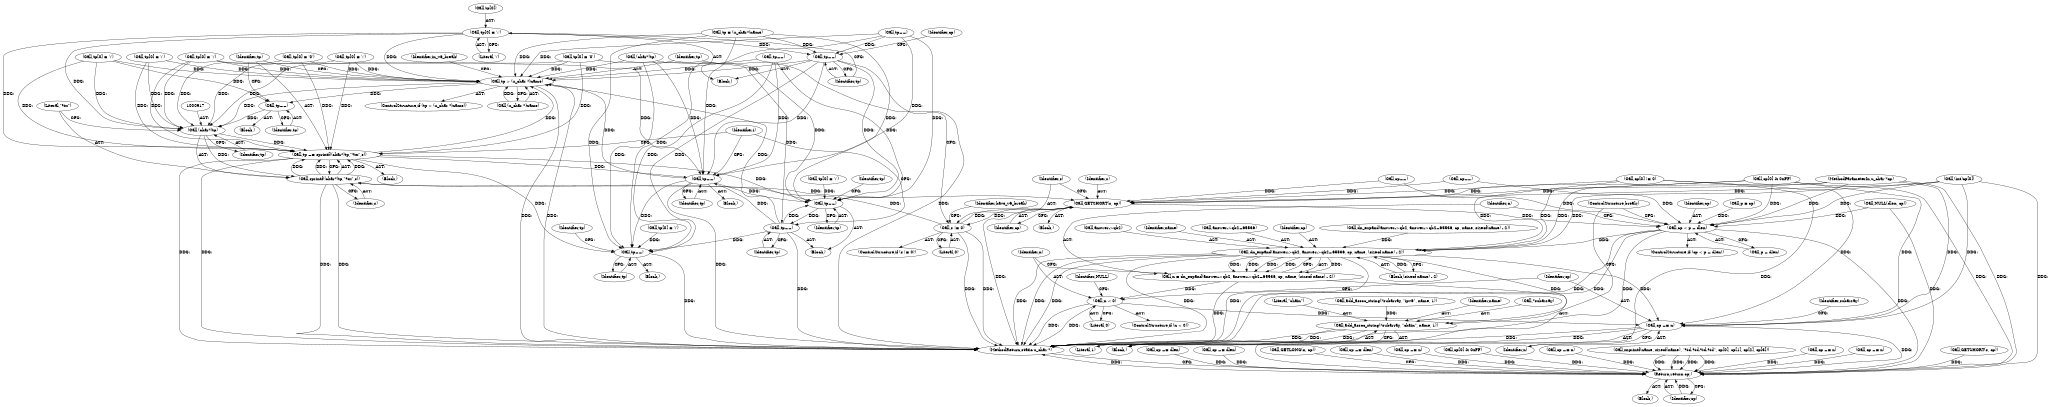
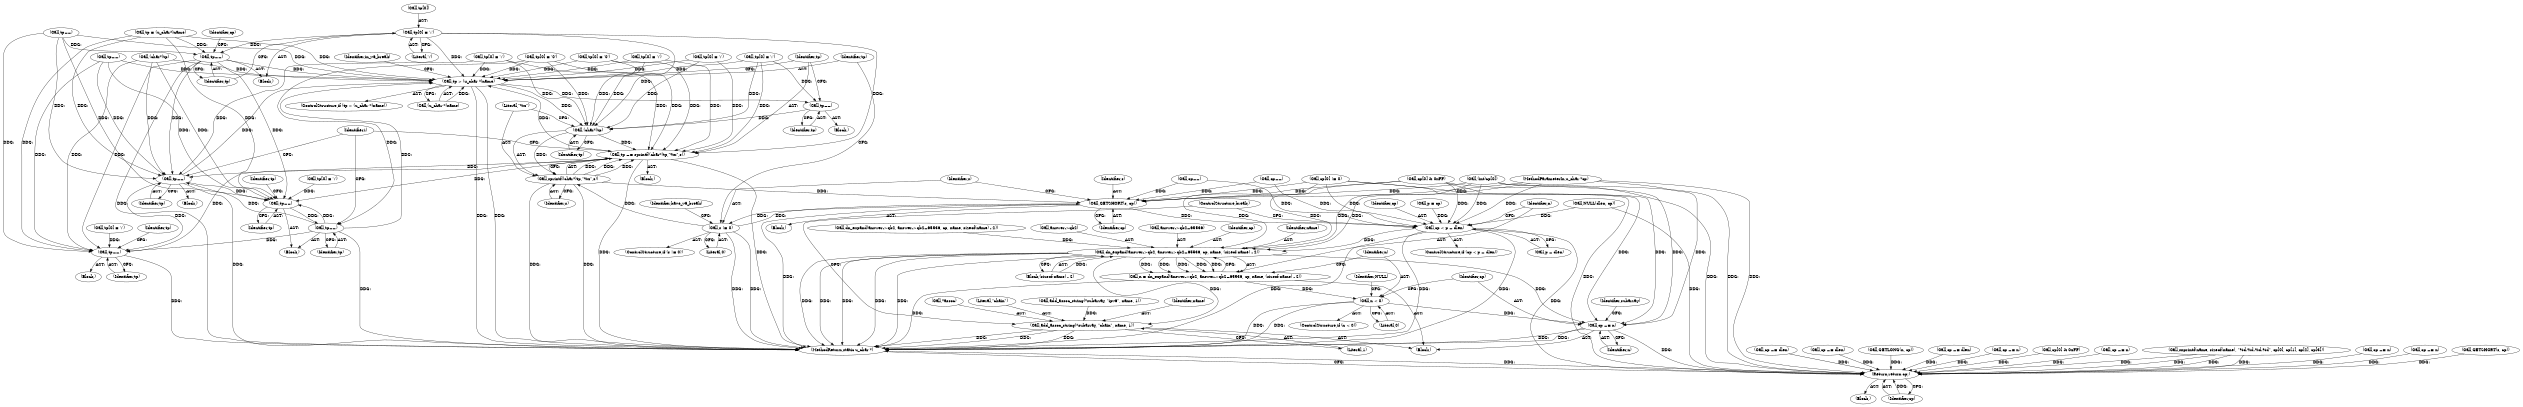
  digraph {
    n1 [label="(Call,tp[0] = ':')"]
    n2 [label="(Call,tp++)"]
    n3 [label="(Call,tp > (u_char *)name)"]
    n4 [label="(Call,(char*)tp)"]
    n5 [label="(Call,tp += sprintf((char*)tp,\"%x\",s))"]
    n6 [label="(Block,)"]
    n7 [label="(Literal,':')"]
    n8 [label="(Call,tp++)"]
    n9 [label="(Call,tp++)"]
    n10 [label="(Call,tp++)"]
    n11 [label="(Identifier,tp)"]
    n12 [label="(MethodReturn,static u_char *)"]
    n13 [label="(Call,tp++)"]
    n14 [label="(ControlStructure,if (tp > (u_char *)name))"]
    n15 [label="(Call,(u_char *)name)"]
    n16 [label="(Call,sprintf((char*)tp,\"%x\",s))"]
    n17 [label="(Identifier,tp)"]
    n18 [label="(Block,)"]
    n19 [label="(Block,)"]
    n20 [label="(Identifier,tp)"]
    n21 [label="(Call,tp++)"]
    n22 [label="(Identifier,tp)"]
    n23 [label="(Block,)"]
    n24 [label="(Identifier,tp)"]
    n25 [label="(Block,)"]
    n26 [label="(Return,return cp;)"]
    n27 [label="(Block,)"]
    n28 [label="(Identifier,tp)"]
    n29 [label="(Call,GETSHORT(s, cp))"]
    n30 [label="(Identifier,s)"]
    n31 [label="(Identifier,tp)"]
    n32 [label="(Call,s != 0)"]
    n33 [label="(Call,cp < p + dlen)"]
    n34 [label="(Identifier,cp)"]
    n35 [label="(Block,)"]
    n36 [label="(Literal,0)"]
    n37 [label="(ControlStructure,if (s != 0))"]
    n38 [label="(Call,dn_expand(answer->qb2, answer->qb2+65536, cp, name, (sizeof name) - 2))"]
    n39 [label="(ControlStructure,if (cp < p + dlen))"]
    n40 [label="(Call,p + dlen)"]
    n41 [label="(Call,n = dn_expand(answer->qb2, answer->qb2+65536, cp, name, (sizeof name) - 2))"]
    n42 [label="(Call,cp += n)"]
    n43 [label="(Call,add_assoc_string(*subarray, \"chain\", name, 1))"]
    n44 [label="(Block,(sizeof name) - 2)"]
    n45 [label="(Block,)"]
    n46 [label="(Identifier,cp)"]
    n47 [label="(Call,n < 0)"]
    n48 [label="(Block,)"]
    n49 [label="(Identifier,n)"]
    n50 [label="(Literal,1)"]
    n51 [label="(Literal,0)"]
    n52 [label="(ControlStructure,if (n < 0))"]
    n53 [label="(Identifier,cp)"]
    n54 [label="(Identifier,s)"]
    n55 [label="(Call,tp[0])"]
    n56 [label="(Identifier,tp)"]
    n57 [label="(Call,cp += dlen)"]
    n58 [label="(Call,tp = (u_char*)name)"]
    n59 [label="(Call,add_assoc_string(*subarray, \"ipv6\", name, 1))"]
    n60 [label="(Identifier,name)"]
    n61 [label="(Call,answer->qb2+65536)"]
    n62 [label="(Identifier,s)"]
    n63 [label="(Call,tp[0] = ':')"]
    n64 [label="(Call,cp++)"]
    n65 [label="(Identifier,in_v6_break)"]
    n66 [label="(Call,cp += dlen)"]
    n67 [label="(Call,tp[0] = ':')"]
    n68 [label="(Identifier,cp)"]
    n69 [label="(Call,(int)cp[0])"]
    n70 [label="(Identifier,i)"]
    n71 [label="(Call,GETLONG(n, cp))"]
    n72 [label="(Call,(char*)tp)"]
    n73 [label="(Call,cp += dlen)"]
    n74 [label="(Call,tp++)"]
    n75 [label="(Identifier,cp)"]
    n76 [label="(Identifier,name)"]
    n77 [label="(Identifier,have_v6_break)"]
    n78 [label="(Call,cp += n)"]
    n79 [label="(Call,cp[0] & 0xFF)"]
    n80 [label="(Call,cp[0] != 0)"]
    n81 [label="(Call,cp += n)"]
    n82 [label="(Call,snprintf(name, sizeof(name), \"%d.%d.%d.%d\", cp[0], cp[1], cp[2], cp[3]))"]
    n83 [label="(Identifier,tp)"]
    n84 [label="(Call,tp[0] = '0')"]
    n85 [label="(Call,tp[0] = ':')"]
-   n86 [label="(Call,*subarray)"]
+   n86 [label="(Call,*assoc)"]
    n87 [label="(Call,cp += n)"]
    n88 [label="(Literal,\"chain\")"]
    n89 [label="(Call,tp[0] = ':')"]
    n90 [label="(Identifier,NULL)"]
    n91 [label="(Call,tp[0] = ':')"]
    n92 [label="(Call,cp += n)"]
    n93 [label="(Call,tp[0] = ':')"]
    n94 [label="(Identifier,tp)"]
    n95 [label="(Identifier,tp)"]
    n96 [label="(ControlStructure,break;)"]
    n97 [label="(Identifier,cp)"]
    n98 [label="(Call,cp[0] & 0xFF)"]
    n99 [label="(MethodParameterIn,u_char *cp)"]
    n100 [label="(Call,tp[0] = '0')"]
    n101 [label="(Call,cp++)"]
    n102 [label="(Call,NULL(dlen, cp))"]
    n103 [label="(Identifier,n)"]
    n104 [label="(Call,p = cp)"]
    n105 [label="(Identifier,subarray)"]
    n106 [label="(Call,dn_expand(answer->qb2, answer->qb2+65536, cp, name, sizeof(name) - 2))"]
    n107 [label="(Identifier,n)"]
    n108 [label="(Literal,\"%x\")"]
    n109 [label="(Call,tp++)"]
    n110 [label="(Call,GETSHORT(s, cp))"]
    n111 [label="(Call,answer->qb2)"]
-   1000917
    n1 -> n2 [label="DDG: "]
    n1 -> n3 [label="DDG: "]
    n1 -> n4 [label="DDG: "]
    n1 -> n5 [label="DDG: "]
    n1 -> n6 [label="AST: "]
    n1 -> n7 [label="CFG: "]
    n2 -> n3 [label="DDG: "]
    n2 -> n6 [label="AST: "]
    n2 -> n8 [label="DDG: "]
    n2 -> n9 [label="DDG: "]
    n2 -> n10 [label="DDG: "]
    n2 -> n11 [label="CFG: "]
    n2 -> n12 [label="DDG: "]
    n3 -> n4 [label="DDG: "]
    n3 -> n12 [label="DDG: "]
    n3 -> n12 [label="DDG: "]
    n3 -> n13 [label="DDG: "]
    n3 -> n14 [label="AST: "]
    n3 -> n15 [label="CFG: "]
    n4 -> n5 [label="DDG: "]
    n4 -> n16 [label="AST: "]
    n4 -> n16 [label="DDG: "]
    n4 -> n17 [label="CFG: "]
    n5 -> n3 [label="DDG: "]
    n5 -> n8 [label="DDG: "]
    n5 -> n9 [label="DDG: "]
    n5 -> n10 [label="DDG: "]
    n5 -> n12 [label="DDG: "]
    n5 -> n12 [label="DDG: "]
    n5 -> n16 [label="CFG: "]
    n5 -> n18 [label="AST: "]
    n7 -> n1 [label="AST: "]
    n8 -> n3 [label="DDG: "]
    n8 -> n9 [label="DDG: "]
    n8 -> n10 [label="DDG: "]
    n8 -> n12 [label="DDG: "]
    n8 -> n19 [label="AST: "]
    n8 -> n20 [label="CFG: "]
    n9 -> n21 [label="DDG: "]
    n9 -> n22 [label="CFG: "]
    n9 -> n23 [label="AST: "]
    n10 -> n12 [label="DDG: "]
    n10 -> n24 [label="CFG: "]
    n10 -> n25 [label="AST: "]
    n11 -> n1 [label="CFG: "]
    n11 -> n2 [label="AST: "]
    n12 -> n26 [label="CFG: "]
    n13 -> n4 [label="DDG: "]
    n13 -> n27 [label="AST: "]
    n13 -> n28 [label="CFG: "]
    n15 -> n3 [label="AST: "]
    n15 -> n3 [label="DDG: "]
    n16 -> n5 [label="AST: "]
    n16 -> n5 [label="DDG: "]
    n16 -> n5 [label="DDG: "]
    n16 -> n5 [label="DDG: "]
    n16 -> n12 [label="DDG: "]
    n16 -> n12 [label="DDG: "]
    n16 -> n29 [label="DDG: "]
    n16 -> n30 [label="CFG: "]
    n17 -> n4 [label="AST: "]
    n20 -> n8 [label="AST: "]
    n21 -> n3 [label="DDG: "]
    n21 -> n8 [label="DDG: "]
    n21 -> n9 [label="DDG: "]
    n21 -> n10 [label="DDG: "]
    n21 -> n12 [label="DDG: "]
    n21 -> n23 [label="AST: "]
    n21 -> n31 [label="CFG: "]
    n22 -> n9 [label="AST: "]
    n24 -> n10 [label="AST: "]
    n26 -> n12 [label="DDG: "]
    n26 -> n45 [label="AST: "]
    n26 -> n46 [label="CFG: "]
    n28 -> n13 [label="AST: "]
    n29 -> n12 [label="DDG: "]
    n29 -> n32 [label="DDG: "]
    n29 -> n33 [label="DDG: "]
    n29 -> n34 [label="CFG: "]
    n29 -> n35 [label="AST: "]
    n30 -> n16 [label="AST: "]
    n31 -> n21 [label="AST: "]
    n32 -> n12 [label="DDG: "]
    n32 -> n12 [label="DDG: "]
    n32 -> n16 [label="DDG: "]
    n32 -> n29 [label="DDG: "]
    n32 -> n36 [label="CFG: "]
    n32 -> n37 [label="AST: "]
    n33 -> n12 [label="DDG: "]
    n33 -> n12 [label="DDG: "]
    n33 -> n12 [label="DDG: "]
    n33 -> n26 [label="DDG: "]
    n33 -> n38 [label="DDG: "]
    n33 -> n39 [label="AST: "]
    n33 -> n40 [label="CFG: "]
    n34 -> n29 [label="AST: "]
    n36 -> n32 [label="AST: "]
    n38 -> n12 [label="DDG: "]
    n38 -> n12 [label="DDG: "]
    n38 -> n12 [label="DDG: "]
    n38 -> n12 [label="DDG: "]
    n38 -> n12 [label="DDG: "]
    n38 -> n41 [label="AST: "]
    n38 -> n41 [label="DDG: "]
    n38 -> n41 [label="DDG: "]
    n38 -> n41 [label="DDG: "]
    n38 -> n41 [label="DDG: "]
    n38 -> n41 [label="DDG: "]
    n38 -> n42 [label="DDG: "]
    n38 -> n43 [label="DDG: "]
    n38 -> n44 [label="CFG: "]
    n40 -> n33 [label="AST: "]
    n41 -> n12 [label="DDG: "]
    n41 -> n38 [label="CFG: "]
    n41 -> n47 [label="DDG: "]
    n41 -> n48 [label="AST: "]
    n42 -> n12 [label="DDG: "]
    n42 -> n12 [label="DDG: "]
    n42 -> n26 [label="DDG: "]
    n42 -> n48 [label="AST: "]
    n42 -> n49 [label="CFG: "]
    n43 -> n12 [label="DDG: "]
    n43 -> n12 [label="DDG: "]
    n43 -> n12 [label="DDG: "]
    n43 -> n48 [label="AST: "]
    n43 -> n50 [label="CFG: "]
    n44 -> n38 [label="AST: "]
    n44 -> n38 [label="DDG: "]
    n46 -> n26 [label="AST: "]
    n46 -> n26 [label="DDG: "]
    n47 -> n12 [label="DDG: "]
    n47 -> n12 [label="DDG: "]
    n47 -> n42 [label="DDG: "]
    n47 -> n51 [label="CFG: "]
    n47 -> n52 [label="AST: "]
    n49 -> n42 [label="AST: "]
    n50 -> n43 [label="AST: "]
    n51 -> n47 [label="AST: "]
    n53 -> n33 [label="AST: "]
    n54 -> n29 [label="AST: "]
    n55 -> n1 [label="AST: "]
    n56 -> n3 [label="AST: "]
    n56 -> n32 [label="CFG: "]
    n57 -> n26 [label="DDG: "]
    n58 -> n2 [label="DDG: "]
    n58 -> n3 [label="DDG: "]
    n58 -> n8 [label="DDG: "]
    n58 -> n9 [label="DDG: "]
    n58 -> n10 [label="DDG: "]
    n59 -> n43 [label="DDG: "]
    n60 -> n43 [label="AST: "]
    n61 -> n38 [label="AST: "]
    n62 -> n29 [label="CFG: "]
    n62 -> n32 [label="AST: "]
    n63 -> n3 [label="DDG: "]
    n63 -> n4 [label="DDG: "]
    n63 -> n5 [label="DDG: "]
    n63 -> n13 [label="DDG: "]
    n64 -> n29 [label="DDG: "]
    n64 -> n33 [label="DDG: "]
    n65 -> n3 [label="CFG: "]
    n66 -> n26 [label="DDG: "]
    n67 -> n3 [label="DDG: "]
    n67 -> n4 [label="DDG: "]
    n67 -> n5 [label="DDG: "]
    n68 -> n38 [label="AST: "]
    n69 -> n26 [label="DDG: "]
    n69 -> n29 [label="DDG: "]
    n69 -> n33 [label="DDG: "]
    n69 -> n38 [label="DDG: "]
    n69 -> n42 [label="DDG: "]
    n70 -> n5 [label="CFG: "]
    n70 -> n8 [label="CFG: "]
    n70 -> n21 [label="CFG: "]
-   n71 -> n26 [label="CFG: "]
+   n71 -> n26 [label="DDG: "]
    n72 -> n3 [label="DDG: "]
    n72 -> n8 [label="DDG: "]
    n72 -> n9 [label="DDG: "]
    n72 -> n10 [label="DDG: "]
    n73 -> n26 [label="DDG: "]
    n74 -> n2 [label="DDG: "]
    n74 -> n3 [label="DDG: "]
    n74 -> n8 [label="DDG: "]
    n74 -> n9 [label="DDG: "]
    n74 -> n10 [label="DDG: "]
    n75 -> n42 [label="AST: "]
    n75 -> n47 [label="CFG: "]
    n76 -> n38 [label="AST: "]
    n77 -> n32 [label="CFG: "]
    n78 -> n26 [label="DDG: "]
    n79 -> n26 [label="DDG: "]
    n80 -> n26 [label="DDG: "]
    n80 -> n29 [label="DDG: "]
+   n80 -> n33 [label="DDG: "]
    n80 -> n38 [label="DDG: "]
    n80 -> n42 [label="DDG: "]
    n81 -> n26 [label="DDG: "]
    n82 -> n26 [label="DDG: "]
    n82 -> n26 [label="DDG: "]
    n82 -> n26 [label="DDG: "]
    n82 -> n26 [label="DDG: "]
    n83 -> n3 [label="CFG: "]
    n83 -> n5 [label="AST: "]
    n83 -> n13 [label="CFG: "]
    n84 -> n3 [label="DDG: "]
    n84 -> n4 [label="DDG: "]
    n84 -> n5 [label="DDG: "]
    n85 -> n3 [label="DDG: "]
    n85 -> n4 [label="DDG: "]
    n85 -> n5 [label="DDG: "]
    n85 -> n8 [label="DDG: "]
    n86 -> n43 [label="AST: "]
    n87 -> n26 [label="DDG: "]
    n88 -> n43 [label="AST: "]
    n89 -> n10 [label="DDG: "]
    n90 -> n47 [label="CFG: "]
    n91 -> n9 [label="DDG: "]
    n92 -> n26 [label="DDG: "]
    n93 -> n3 [label="DDG: "]
    n93 -> n4 [label="DDG: "]
    n93 -> n5 [label="DDG: "]
    n94 -> n9 [label="CFG: "]
    n95 -> n10 [label="CFG: "]
    n96 -> n33 [label="CFG: "]
    n96 -> n43 [label="CFG: "]
    n97 -> n2 [label="CFG: "]
    n98 -> n26 [label="DDG: "]
    n98 -> n29 [label="DDG: "]
    n98 -> n33 [label="DDG: "]
    n98 -> n38 [label="DDG: "]
    n98 -> n42 [label="DDG: "]
    n99 -> n26 [label="DDG: "]
    n99 -> n29 [label="DDG: "]
    n99 -> n33 [label="DDG: "]
    n99 -> n38 [label="DDG: "]
    n99 -> n42 [label="DDG: "]
    n100 -> n3 [label="DDG: "]
    n100 -> n4 [label="DDG: "]
    n100 -> n5 [label="DDG: "]
    n100 -> n21 [label="DDG: "]
    n101 -> n29 [label="DDG: "]
    n101 -> n33 [label="DDG: "]
    n102 -> n26 [label="DDG: "]
    n102 -> n33 [label="DDG: "]
    n103 -> n33 [label="CFG: "]
    n103 -> n41 [label="AST: "]
    n104 -> n33 [label="DDG: "]
    n105 -> n42 [label="CFG: "]
    n106 -> n38 [label="DDG: "]
    n107 -> n41 [label="CFG: "]
    n107 -> n47 [label="AST: "]
    n108 -> n4 [label="CFG: "]
    n108 -> n16 [label="AST: "]
    n109 -> n3 [label="DDG: "]
    n109 -> n8 [label="DDG: "]
    n109 -> n9 [label="DDG: "]
    n109 -> n10 [label="DDG: "]
    n110 -> n26 [label="DDG: "]
    n111 -> n38 [label="AST: "]
-   1000917 -> n4 [label="AST: "]
  }
